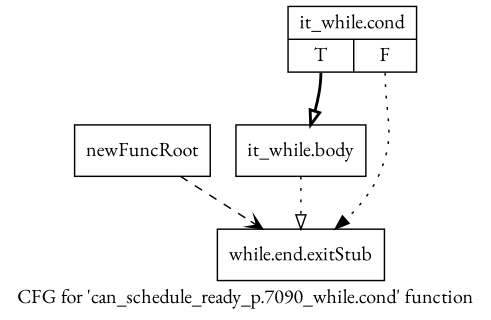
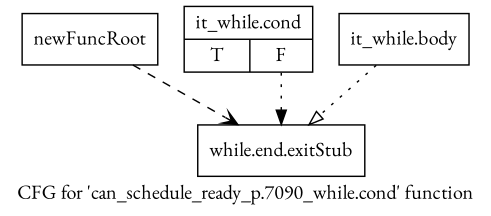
  digraph {
    fontname="EB Garamond"
    label="CFG for 'can_schedule_ready_p.7090_while.cond' function"
    node [fontname="EB Garamond" shape=record]
    edge [arrowhead=onormal fontname="EB Garamond" style=dotted]
    n1 [label="{newFuncRoot}"]
    n2 [label="{while.end.exitStub}"]
    n3 [label="{it_while.cond|{<s0>T|<s1>F}}"]
    n4 [label="{it_while.body}"]
    n1 -> n2 [arrowhead=vee style=dashed]
    n3 -> n2 [arrowhead=normal tailport=s1]
-   n3 -> n4 [style=bold tailport=s0]
    n4 -> n2
  }
